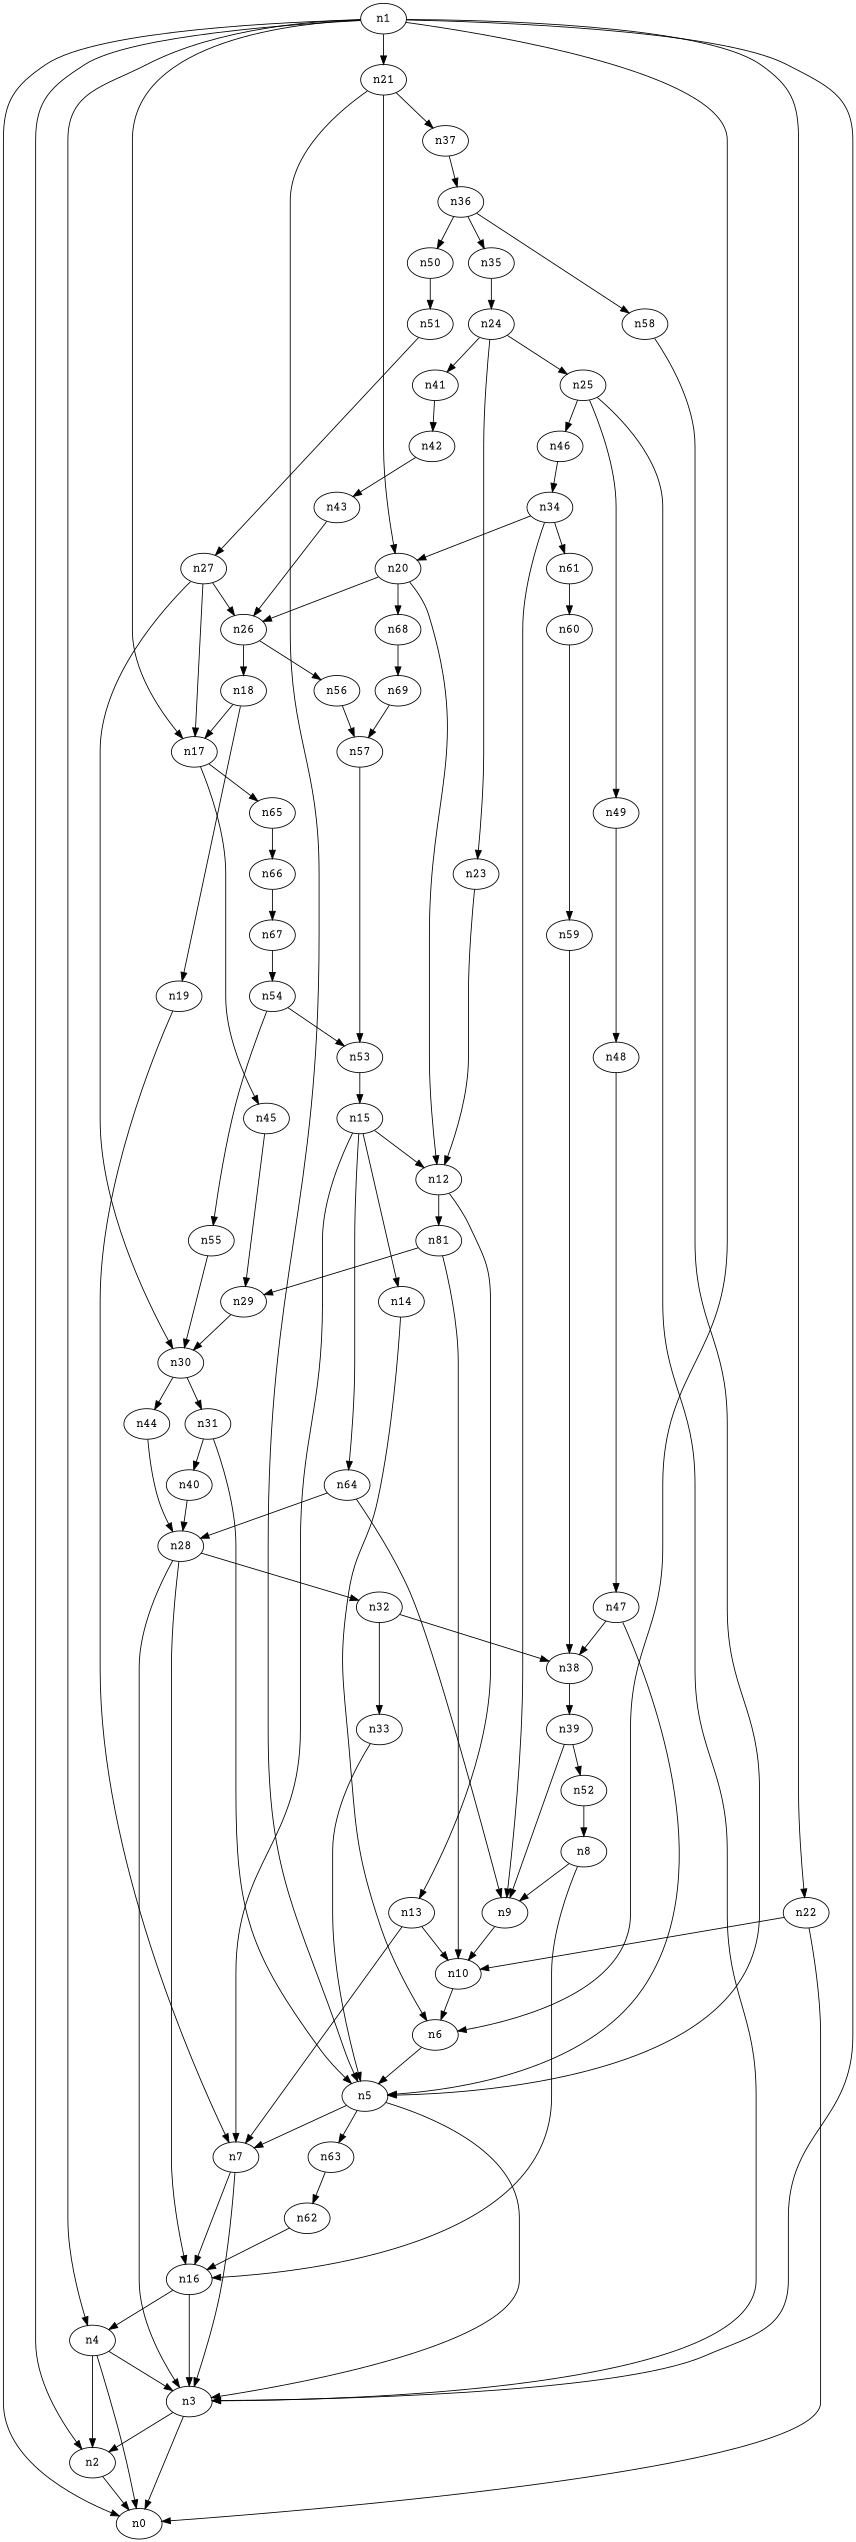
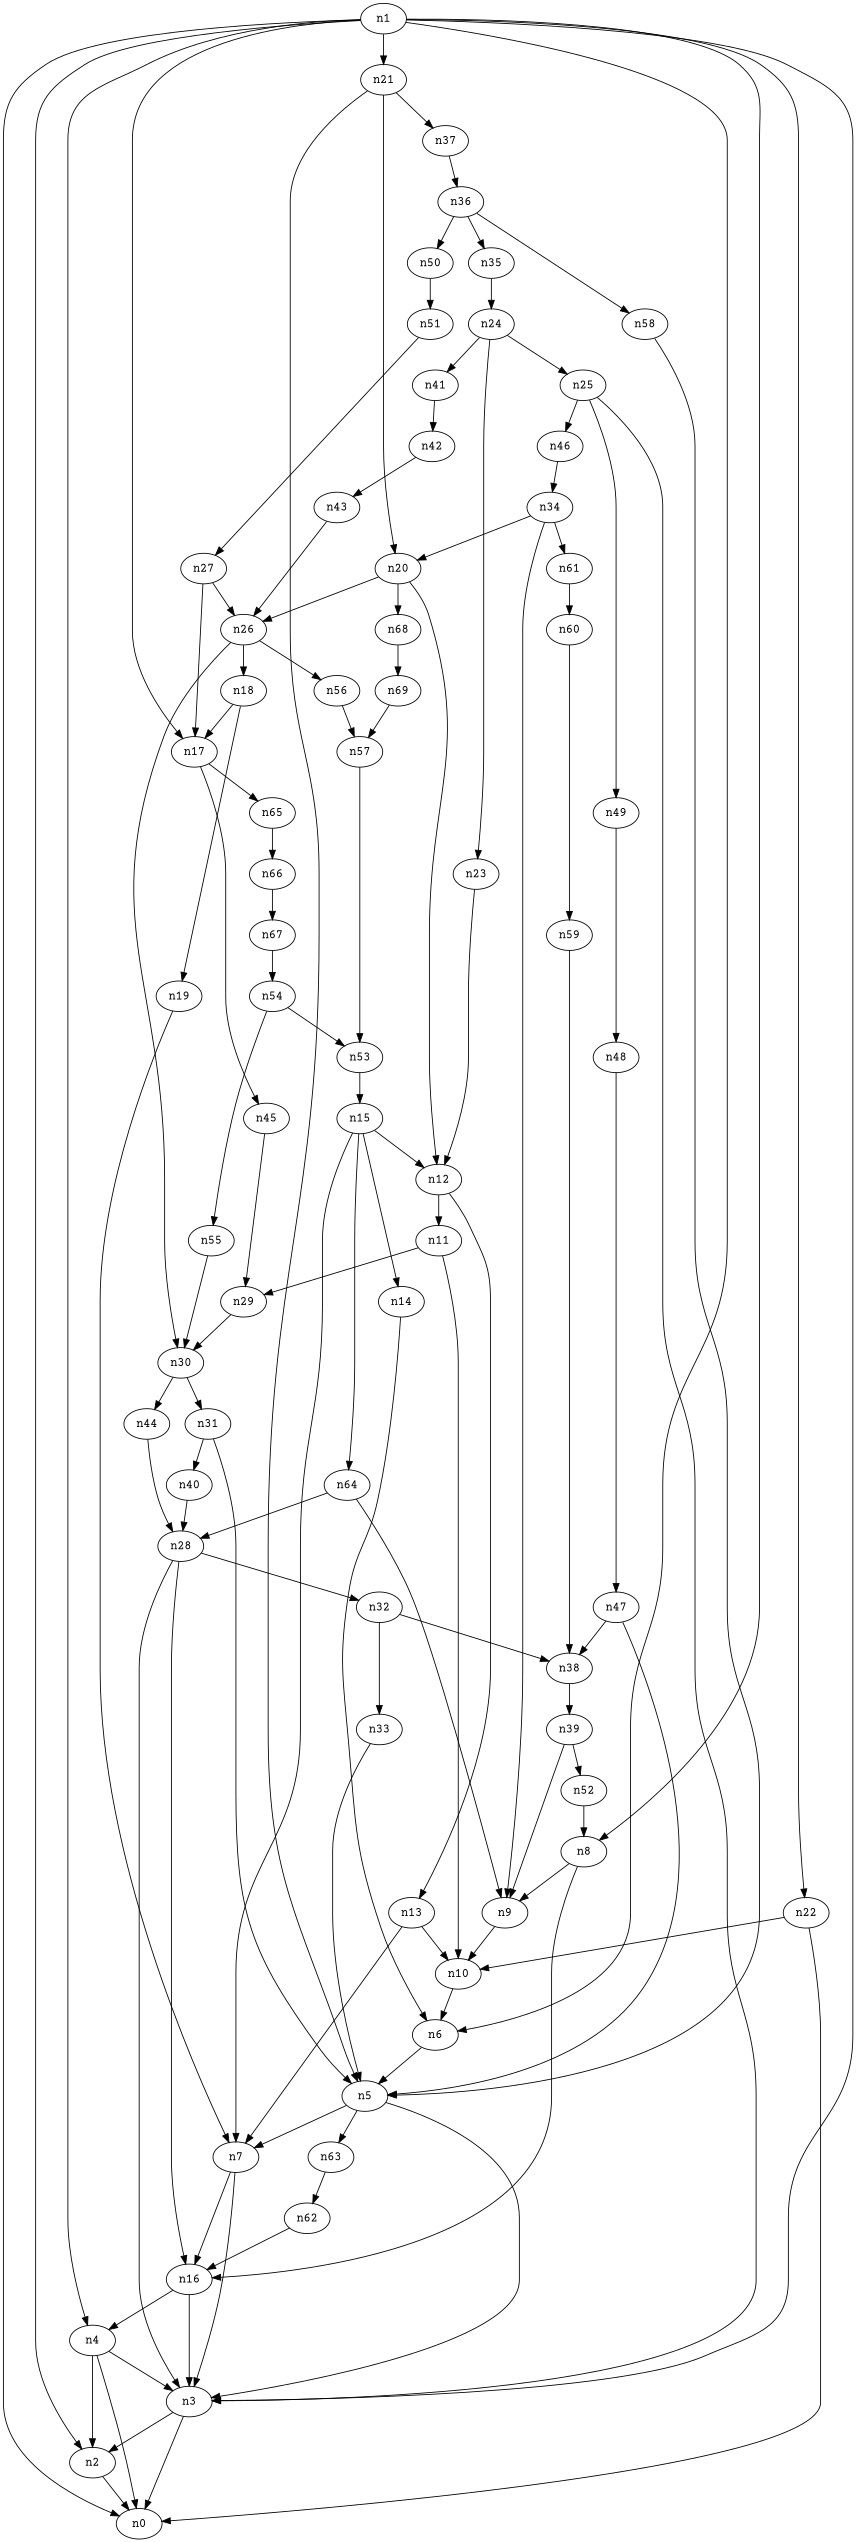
  digraph {
    fontname="Courier Prime"
    node [fontname="Courier Prime"]
    edge [fontname="Courier Prime"]
    n1
    n0
    n2
    n3
    n4
    n6
    n8
    n17
    n21
    n22
    n5
    n16
    n9
    n45
    n65
    n20
    n37
    n10
    n7
    n63
    n29
    n66
    n12
    n26
    n68
    n36
    n62
-   n11 [label=n81]
+   n11
    n30
    n44
    n31
    n13
    n14
    n15
    n64
    n28
    n32
    n67
    n18
    n19
    n56
    n57
    n69
    n53
    n35
    n50
    n58
    n23
    n24
    n25
    n41
    n46
    n49
    n42
    n34
    n48
    n43
    n61
    n47
    n27
    n40
    n33
    n38
    n39
    n52
    n60
    n59
    n51
    n54
    n55
    n1 -> n0
    n1 -> n2
    n1 -> n3
    n1 -> n4
    n1 -> n6
+   n1 -> n8
    n1 -> n17
    n1 -> n21
    n1 -> n22
    n2 -> n0
    n3 -> n0
    n3 -> n2
    n4 -> n0
    n4 -> n2
    n4 -> n3
    n6 -> n5
    n8 -> n16
    n8 -> n9
    n17 -> n45
    n17 -> n65
    n21 -> n5
    n21 -> n20
    n21 -> n37
    n22 -> n0
    n22 -> n10
    n5 -> n3
    n5 -> n7
    n5 -> n63
    n16 -> n3
    n16 -> n4
    n9 -> n10
    n45 -> n29
    n65 -> n66
    n20 -> n12
    n20 -> n26
    n20 -> n68
    n37 -> n36
    n10 -> n6
    n7 -> n3
    n7 -> n16
    n63 -> n62
    n29 -> n30
    n66 -> n67
    n12 -> n11
    n12 -> n13
    n26 -> n18
    n26 -> n56
    n68 -> n69
    n36 -> n35
    n36 -> n50
    n36 -> n58
    n62 -> n16
    n11 -> n10
    n11 -> n29
    n30 -> n44
    n30 -> n31
    n44 -> n28
    n31 -> n5
    n31 -> n40
    n13 -> n10
    n13 -> n7
    n14 -> n6
    n15 -> n7
    n15 -> n12
    n15 -> n14
    n15 -> n64
    n64 -> n9
    n64 -> n28
    n28 -> n3
    n28 -> n16
    n28 -> n32
    n32 -> n33
    n32 -> n38
    n67 -> n54
    n18 -> n17
    n18 -> n19
    n19 -> n7
    n56 -> n57
    n57 -> n53
    n69 -> n57
    n53 -> n15
    n35 -> n24
    n50 -> n51
    n58 -> n5
    n23 -> n12
    n24 -> n23
    n24 -> n25
    n24 -> n41
    n25 -> n3
    n25 -> n46
    n25 -> n49
    n41 -> n42
    n46 -> n34
    n49 -> n48
    n42 -> n43
    n34 -> n9
    n34 -> n20
    n34 -> n61
    n48 -> n47
    n43 -> n26
    n61 -> n60
    n47 -> n5
    n47 -> n38
    n27 -> n17
    n27 -> n26
-   n27 -> n30
+   n26 -> n30
    n40 -> n28
    n33 -> n5
    n38 -> n39
    n39 -> n9
    n39 -> n52
    n52 -> n8
    n60 -> n59
    n59 -> n38
    n51 -> n27
    n54 -> n53
    n54 -> n55
    n55 -> n30
  }
